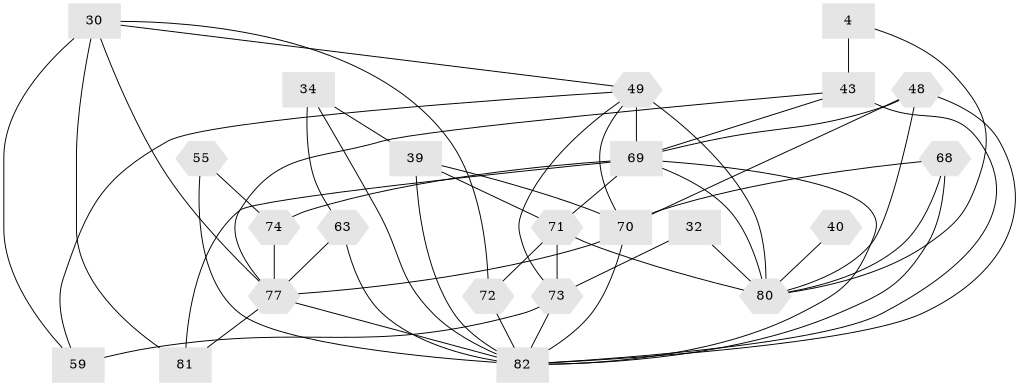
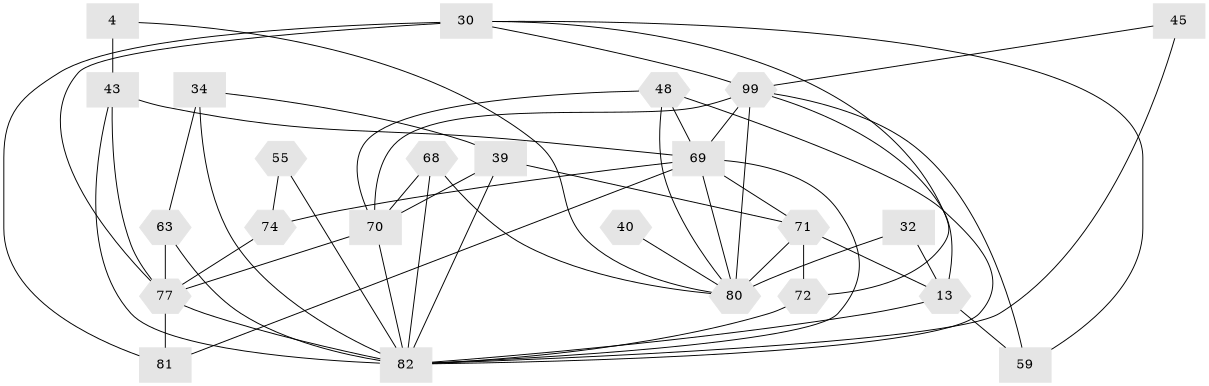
  graph {
    node [color=gray90 shape=box style=filled]
    43 [super="+7"]
    77 [shape=hexagon super="+21+67+53"]
    82 [super="+64+46+79"]
    69 [super="+51+61"]
    4
    80 [shape=hexagon super="+52+66+75+22"]
    30 [super="+14+5"]
-   49 [shape=hexagon super="+15+44"]
+   49 [shape=hexagon super="+15+44" label=99]
    59 [super="+28"]
    72 [shape=hexagon]
    81
-   73 [shape=hexagon]
+   73 [shape=hexagon label=13]
    70 [super="+35+42"]
    32 [super="+19"]
    34 [super="+31"]
    39 [super="+1+33"]
    63 [shape=hexagon super="+20"]
    71 [shape=hexagon super="+62+11"]
    40 [shape=hexagon]
    74 [shape=hexagon super="+17"]
+   45 [super="+38"]
    48 [shape=hexagon super="+27"]
    55 [shape=hexagon]
    68 [shape=hexagon super="+65"]
    43 -- 77 [weight=2]
    43 -- 82 [weight=6]
    43 -- 69
    77 -- 82
    77 -- 81 [weight=2]
    69 -- 82 [weight=2]
    69 -- 80 [weight=2]
    69 -- 81
    69 -- 71 [weight=4]
    69 -- 74 [weight=2]
    4 -- 43 [weight=2]
    4 -- 80
    30 -- 77
    30 -- 49
    30 -- 59
    30 -- 72
    30 -- 81 [weight=2]
    49 -- 69 [weight=3]
    49 -- 80 [weight=3]
    49 -- 59 [weight=2]
    49 -- 73
    49 -- 70
    72 -- 82 [weight=3]
    73 -- 82
    73 -- 59 [weight=3]
    70 -- 77 [weight=3]
    70 -- 82
    32 -- 80 [weight=2]
    32 -- 73
    34 -- 82
    34 -- 39
    34 -- 63 [weight=2]
    39 -- 82 [weight=3]
    39 -- 70
    39 -- 71 [weight=3]
    63 -- 77
    63 -- 82 [weight=3]
    71 -- 80 [weight=4]
    71 -- 72 [weight=2]
    71 -- 73
    40 -- 80
    74 -- 77 [weight=3]
+   45 -- 82 [weight=2]
+   45 -- 49
    48 -- 82
    48 -- 69 [weight=2]
    48 -- 80
    48 -- 70 [weight=2]
    55 -- 82
    55 -- 74
    68 -- 82
    68 -- 80 [weight=2]
    68 -- 70
  }
